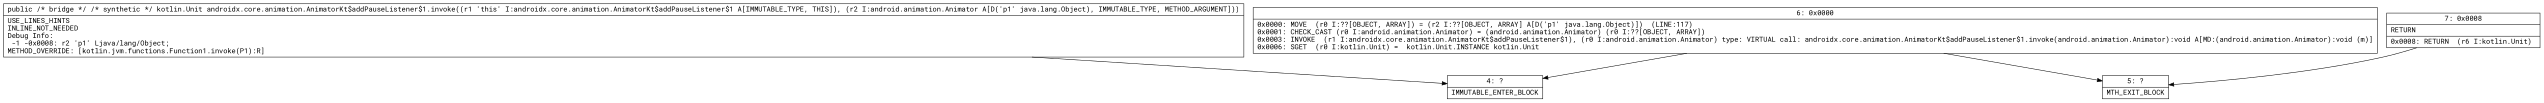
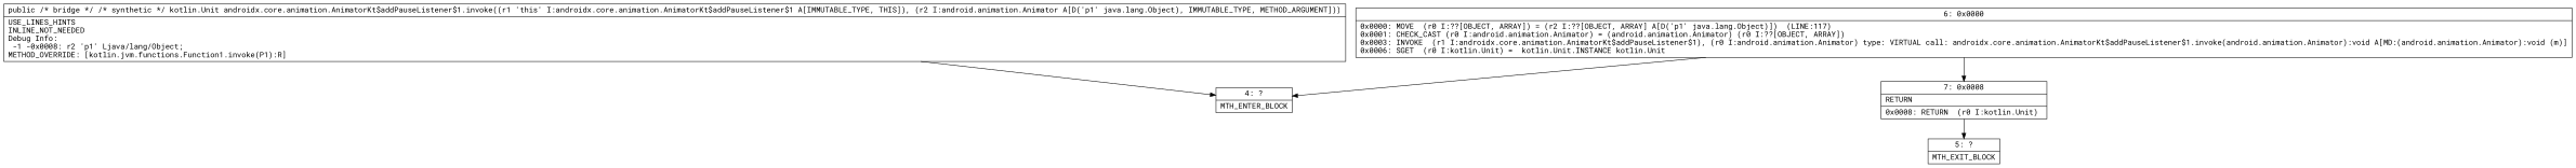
  digraph {
    fontname="Roboto Mono"
    node [fontname="Roboto Mono" shape=record]
    edge [fontname="Roboto Mono"]
-   n1 [label="{4\:\ ?|IMMUTABLE_ENTER_BLOCK\l}"]
+   n1 [label="{4\:\ ?|MTH_ENTER_BLOCK\l}"]
    n2 [label="{6\:\ 0x0000|0x0000: MOVE  (r0 I:??[OBJECT, ARRAY]) = (r2 I:??[OBJECT, ARRAY] A[D('p1' java.lang.Object)])  (LINE:117)\l0x0001: CHECK_CAST (r0 I:android.animation.Animator) = (android.animation.Animator) (r0 I:??[OBJECT, ARRAY]) \l0x0003: INVOKE  (r1 I:androidx.core.animation.AnimatorKt$addPauseListener$1), (r0 I:android.animation.Animator) type: VIRTUAL call: androidx.core.animation.AnimatorKt$addPauseListener$1.invoke(android.animation.Animator):void A[MD:(android.animation.Animator):void (m)]\l0x0006: SGET  (r0 I:kotlin.Unit) =  kotlin.Unit.INSTANCE kotlin.Unit \l}"]
-   n3 [label="{7\:\ 0x0008|RETURN\l|0x0008: RETURN  (r6 I:kotlin.Unit) \l}"]
+   n3 [label="{7\:\ 0x0008|RETURN\l|0x0008: RETURN  (r0 I:kotlin.Unit) \l}"]
    n4 [label="{5\:\ ?|MTH_EXIT_BLOCK\l}"]
    n5 [label="{public \/* bridge *\/ \/* synthetic *\/ kotlin.Unit androidx.core.animation.AnimatorKt$addPauseListener$1.invoke((r1 'this' I:androidx.core.animation.AnimatorKt$addPauseListener$1 A[IMMUTABLE_TYPE, THIS]), (r2 I:android.animation.Animator A[D('p1' java.lang.Object), IMMUTABLE_TYPE, METHOD_ARGUMENT]))  | USE_LINES_HINTS\lINLINE_NOT_NEEDED\lDebug Info:\l  \-1 \-0x0008: r2 'p1' Ljava\/lang\/Object;\lMETHOD_OVERRIDE: [kotlin.jvm.functions.Function1.invoke(P1):R]\l}"]
    n2 -> n1
-   n2 -> n4
+   n2 -> n3
    n3 -> n4
    n5 -> n1
  }
